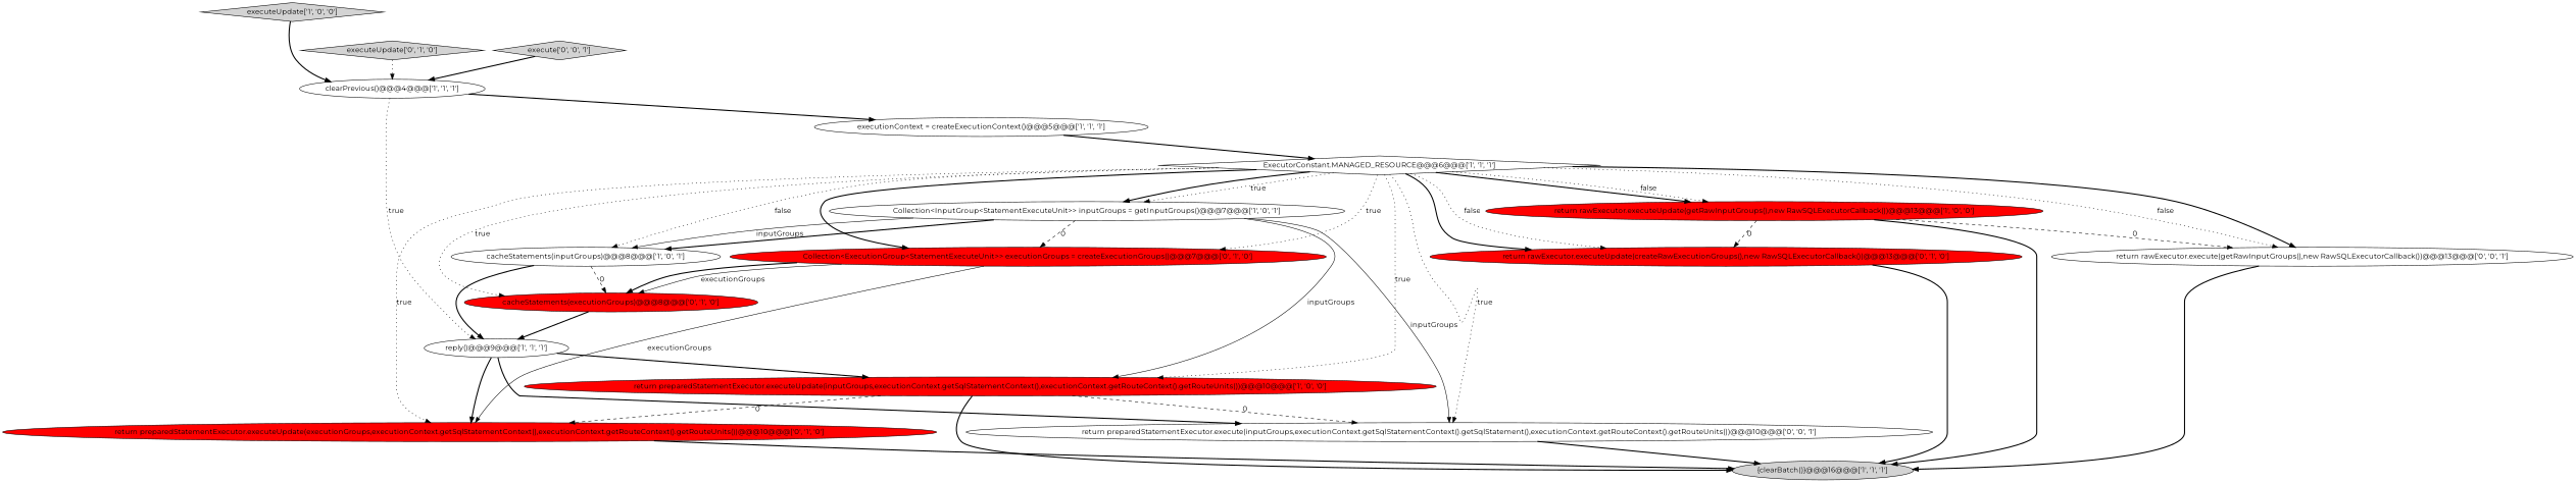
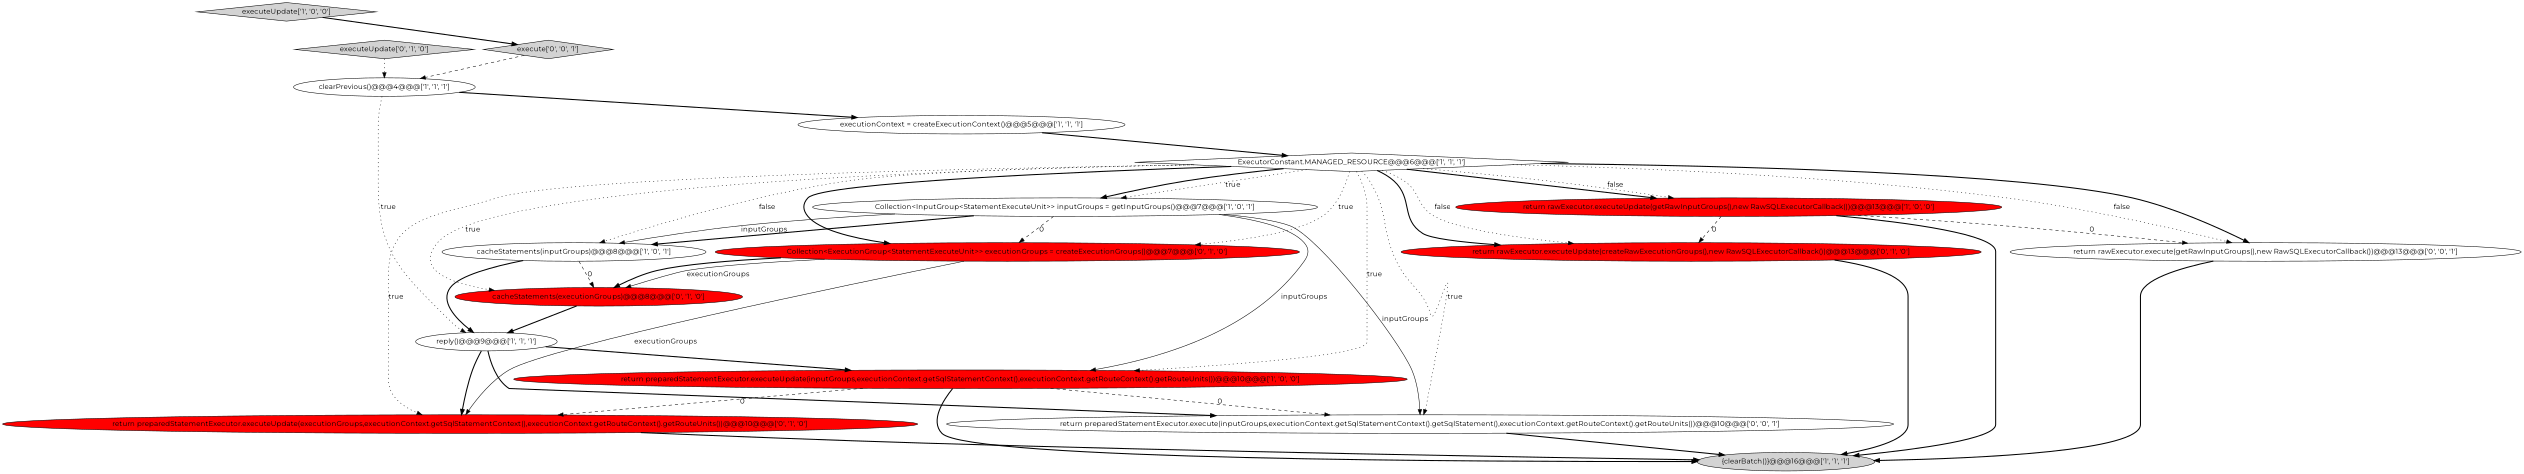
  digraph {
    fontname=Montserrat
    node [fillcolor=white fontname=Montserrat shape=ellipse style=filled]
    edge [fontname=Montserrat style=bold]
    n1 [fillcolor=lightgray label="executeUpdate['1', '0', '0']" shape=diamond]
    n2 [label="clearPrevious()@@@4@@@['1', '1', '1']"]
    n3 [label="reply()@@@9@@@['1', '1', '1']"]
    n4 [label="executionContext = createExecutionContext()@@@5@@@['1', '1', '1']"]
    n5 [fillcolor=red label="return preparedStatementExecutor.executeUpdate(inputGroups,executionContext.getSqlStatementContext(),executionContext.getRouteContext().getRouteUnits())@@@10@@@['1', '0', '0']"]
    n6 [fillcolor=red label="return preparedStatementExecutor.executeUpdate(executionGroups,executionContext.getSqlStatementContext(),executionContext.getRouteContext().getRouteUnits())@@@10@@@['0', '1', '0']"]
    n7 [label="return preparedStatementExecutor.execute(inputGroups,executionContext.getSqlStatementContext().getSqlStatement(),executionContext.getRouteContext().getRouteUnits())@@@10@@@['0', '0', '1']"]
    n8 [fillcolor=lightgray label="{clearBatch()}@@@16@@@['1', '1', '1']"]
    n9 [label="cacheStatements(inputGroups)@@@8@@@['1', '0', '1']"]
    n10 [fillcolor=red label="cacheStatements(executionGroups)@@@8@@@['0', '1', '0']"]
    n11 [fillcolor=red label="return rawExecutor.executeUpdate(getRawInputGroups(),new RawSQLExecutorCallback())@@@13@@@['1', '0', '0']"]
    n12 [fillcolor=red label="return rawExecutor.executeUpdate(createRawExecutionGroups(),new RawSQLExecutorCallback())@@@13@@@['0', '1', '0']"]
    n13 [label="return rawExecutor.execute(getRawInputGroups(),new RawSQLExecutorCallback())@@@13@@@['0', '0', '1']"]
    n14 [label="Collection<InputGroup<StatementExecuteUnit>> inputGroups = getInputGroups()@@@7@@@['1', '0', '1']"]
    n15 [fillcolor=red label="Collection<ExecutionGroup<StatementExecuteUnit>> executionGroups = createExecutionGroups()@@@7@@@['0', '1', '0']"]
    n16 [label="ExecutorConstant.MANAGED_RESOURCE@@@6@@@['1', '1', '1']" shape=diamond]
    n17 [fillcolor=lightgray label="executeUpdate['0', '1', '0']" shape=diamond]
    n18 [fillcolor=lightgray label="execute['0', '0', '1']" shape=diamond]
-   n1 -> n2
+   n1 -> n18
    n2 -> n3 [label=true style=dotted]
    n2 -> n4
    n3 -> n5
    n3 -> n6
    n3 -> n7
    n4 -> n16
    n5 -> n6 [label=0 style=dashed]
    n5 -> n7 [label=0 style=dashed]
    n5 -> n8
    n6 -> n8
    n7 -> n8
    n9 -> n3
    n9 -> n10 [label=0 style=dashed]
    n10 -> n3
    n11 -> n8
    n11 -> n12 [label=0 style=dashed]
    n11 -> n13 [label=0 style=dashed]
    n12 -> n8
    n13 -> n8
    n14 -> n5 [label=inputGroups style=solid]
    n14 -> n7 [label=inputGroups style=solid]
    n14 -> n9
    n14 -> n9 [label=inputGroups style=solid]
    n14 -> n15 [label=0 style=dashed]
    n15 -> n6 [label=executionGroups style=solid]
    n15 -> n10
    n15 -> n10 [label=executionGroups style=solid]
    n16 -> n5 [label=true style=dotted]
    n16 -> n6 [label=true style=dotted]
    n16 -> n7 [label=true style=dotted]
    n16 -> n9 [label=false style=dotted]
    n16 -> n10 [label=true style=dotted]
    n16 -> n11
    n16 -> n11 [label=false style=dotted]
    n16 -> n12
    n16 -> n12 [label=false style=dotted]
    n16 -> n13 [label=false style=dotted]
    n16 -> n13
    n16 -> n14
    n16 -> n14 [label=true style=dotted]
    n16 -> n15
    n16 -> n15 [label=true style=dotted]
    n17 -> n2 [style=dotted]
-   n18 -> n2
+   n18 -> n2 [style=dashed]
  }
